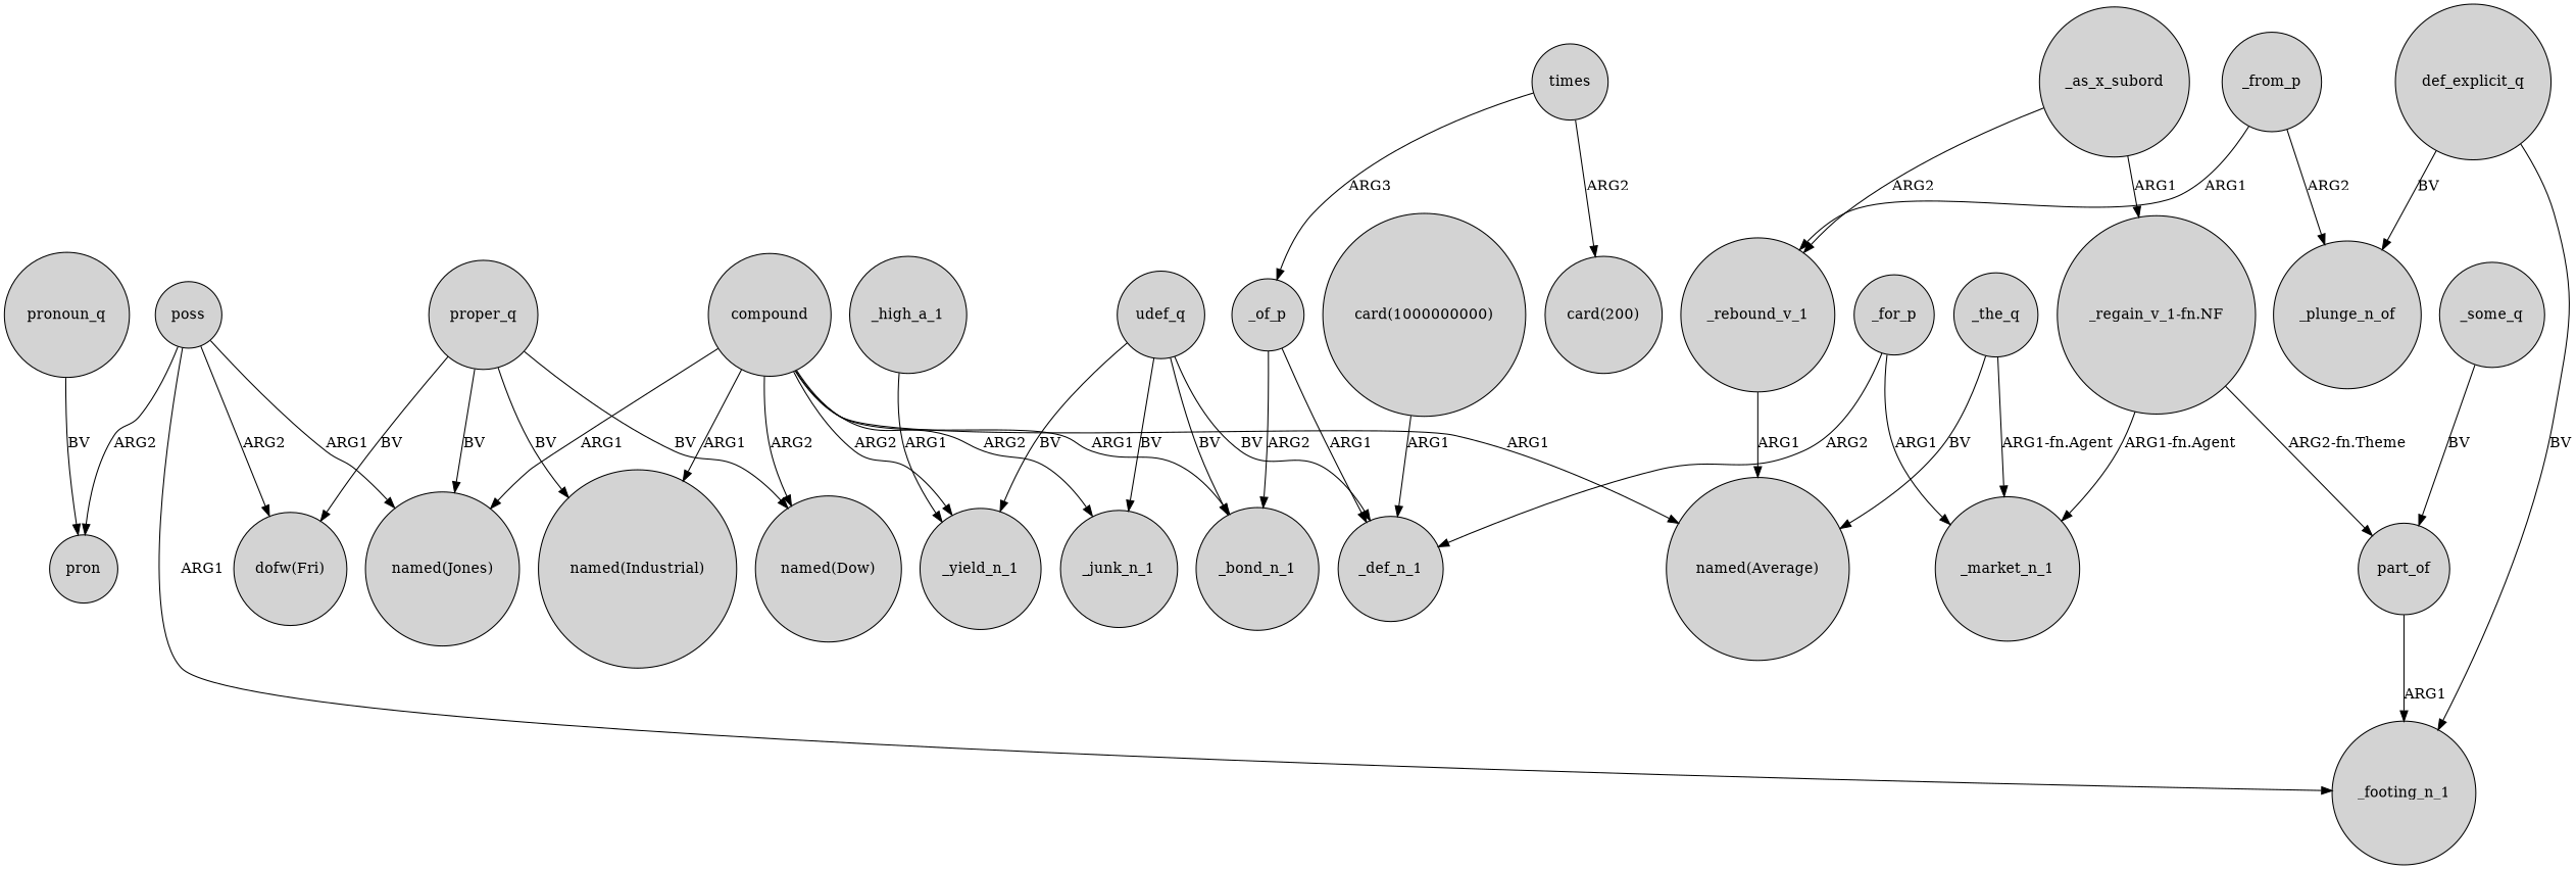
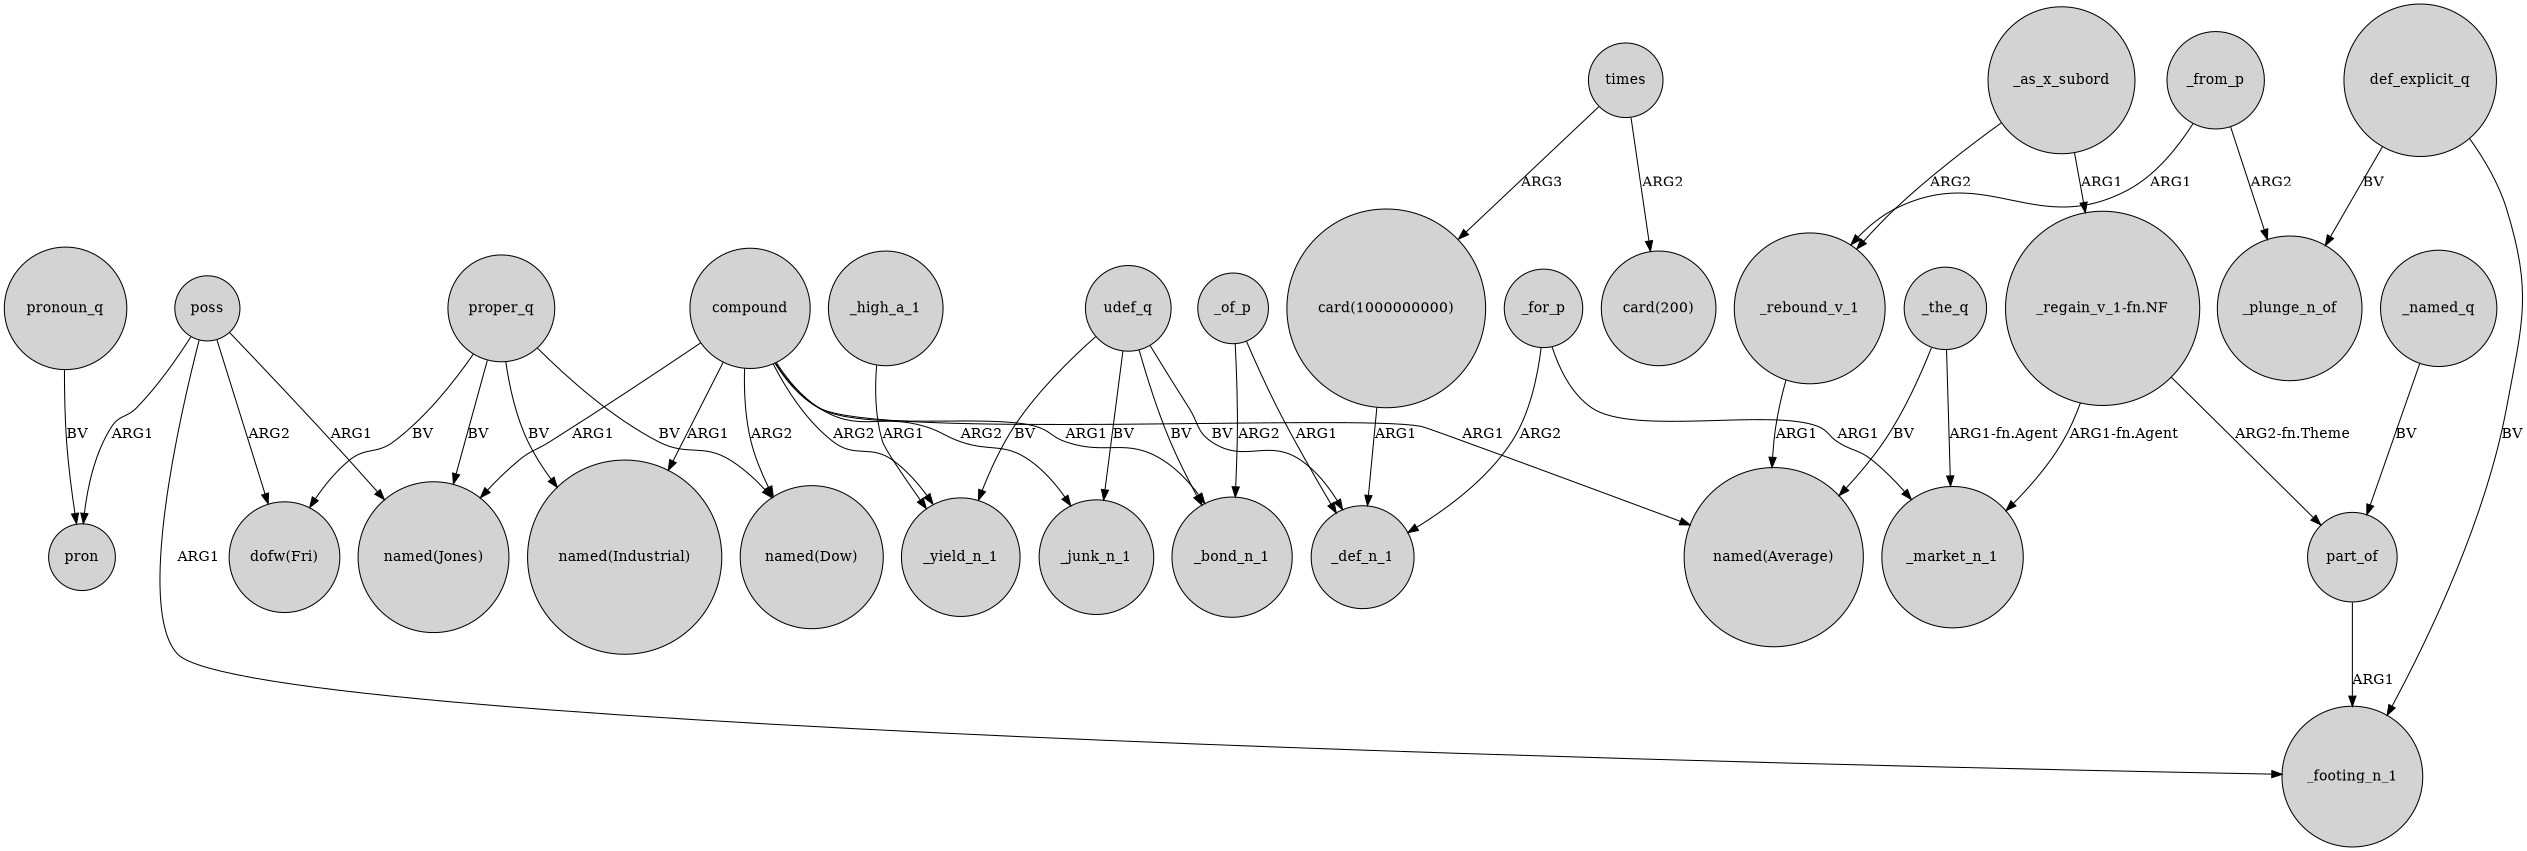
  digraph {
    node [shape=circle style=filled]
    compound
    "named(Industrial)"
    "named(Dow)"
    _bond_n_1
    _junk_n_1
    "named(Average)"
    "named(Jones)"
    _yield_n_1
    proper_q
    "dofw(Fri)"
    poss
    pron
    _footing_n_1
    n14 [label=_def_n_1]
    _for_p
    _market_n_1
    _of_p
    _as_x_subord
    _rebound_v_1
    "_regain_v_1-fn.NF"
    part_of
    times
    "card(1000000000)"
    "card(200)"
-   _some_q
+   _some_q [label=_named_q]
    udef_q
    def_explicit_q
    _plunge_n_of
    pronoun_q
    _high_a_1
    _the_q
    _from_p
    compound -> "named(Industrial)" [label=ARG1]
    compound -> "named(Dow)" [label=ARG2]
    compound -> _bond_n_1 [label=ARG1]
    compound -> _junk_n_1 [label=ARG2]
    compound -> "named(Average)" [label=ARG1]
    compound -> "named(Jones)" [label=ARG1]
    compound -> _yield_n_1 [label=ARG2]
    proper_q -> "named(Industrial)" [label=BV]
    proper_q -> "named(Dow)" [label=BV]
    proper_q -> "named(Jones)" [label=BV]
    proper_q -> "dofw(Fri)" [label=BV]
    poss -> "named(Jones)" [label=ARG1]
    poss -> "dofw(Fri)" [label=ARG2]
-   poss -> pron [label=ARG2]
+   poss -> pron [label=ARG1]
    poss -> _footing_n_1 [label=ARG1]
    _for_p -> n14 [label=ARG2]
    _for_p -> _market_n_1 [label=ARG1]
    _of_p -> _bond_n_1 [label=ARG2]
    _of_p -> n14 [label=ARG1]
    _as_x_subord -> _rebound_v_1 [label=ARG2]
    _as_x_subord -> "_regain_v_1-fn.NF" [label=ARG1]
    _rebound_v_1 -> "named(Average)" [label=ARG1]
    "_regain_v_1-fn.NF" -> _market_n_1 [label="ARG1-fn.Agent"]
    "_regain_v_1-fn.NF" -> part_of [label="ARG2-fn.Theme"]
    part_of -> _footing_n_1 [label=ARG1]
-   times -> _of_p [label=ARG3]
+   times -> "card(1000000000)" [label=ARG3]
    times -> "card(200)" [label=ARG2]
    "card(1000000000)" -> n14 [label=ARG1]
    _some_q -> part_of [label=BV]
    udef_q -> _bond_n_1 [label=BV]
    udef_q -> _junk_n_1 [label=BV]
    udef_q -> _yield_n_1 [label=BV]
    udef_q -> n14 [label=BV]
    def_explicit_q -> _footing_n_1 [label=BV]
    def_explicit_q -> _plunge_n_of [label=BV]
    pronoun_q -> pron [label=BV]
    _high_a_1 -> _yield_n_1 [label=ARG1]
    _the_q -> "named(Average)" [label=BV]
    _the_q -> _market_n_1 [label="ARG1-fn.Agent"]
    _from_p -> _rebound_v_1 [label=ARG1]
    _from_p -> _plunge_n_of [label=ARG2]
  }
